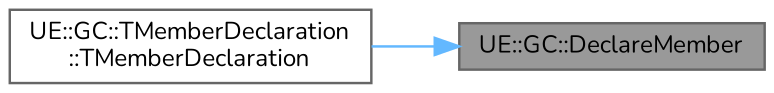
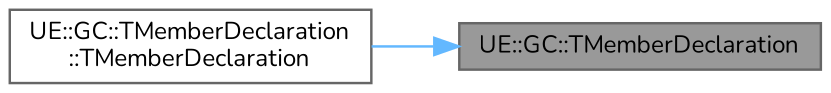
  digraph {
    rankdir=RL
    fontname=Nunito
    node [fontname=Nunito fontsize=10 shape=box style=filled]
-   n1 [color=gray40 fillcolor=grey60 fontcolor=black height=0.2 label="UE::GC::DeclareMember" width=0.4]
+   n1 [color=gray40 fillcolor=grey60 fontcolor=black height=0.2 label="UE::GC::TMemberDeclaration" width=0.4]
    n2 [color=grey40 fillcolor=white height=0.2 label="UE::GC::TMemberDeclaration\l::TMemberDeclaration" width=0.4]
    n1 -> n2 [color=steelblue1 dir=back fontname=Nunito fontsize=10 labelfontname=Helvetica labelfontsize=10 style=solid]
  }
